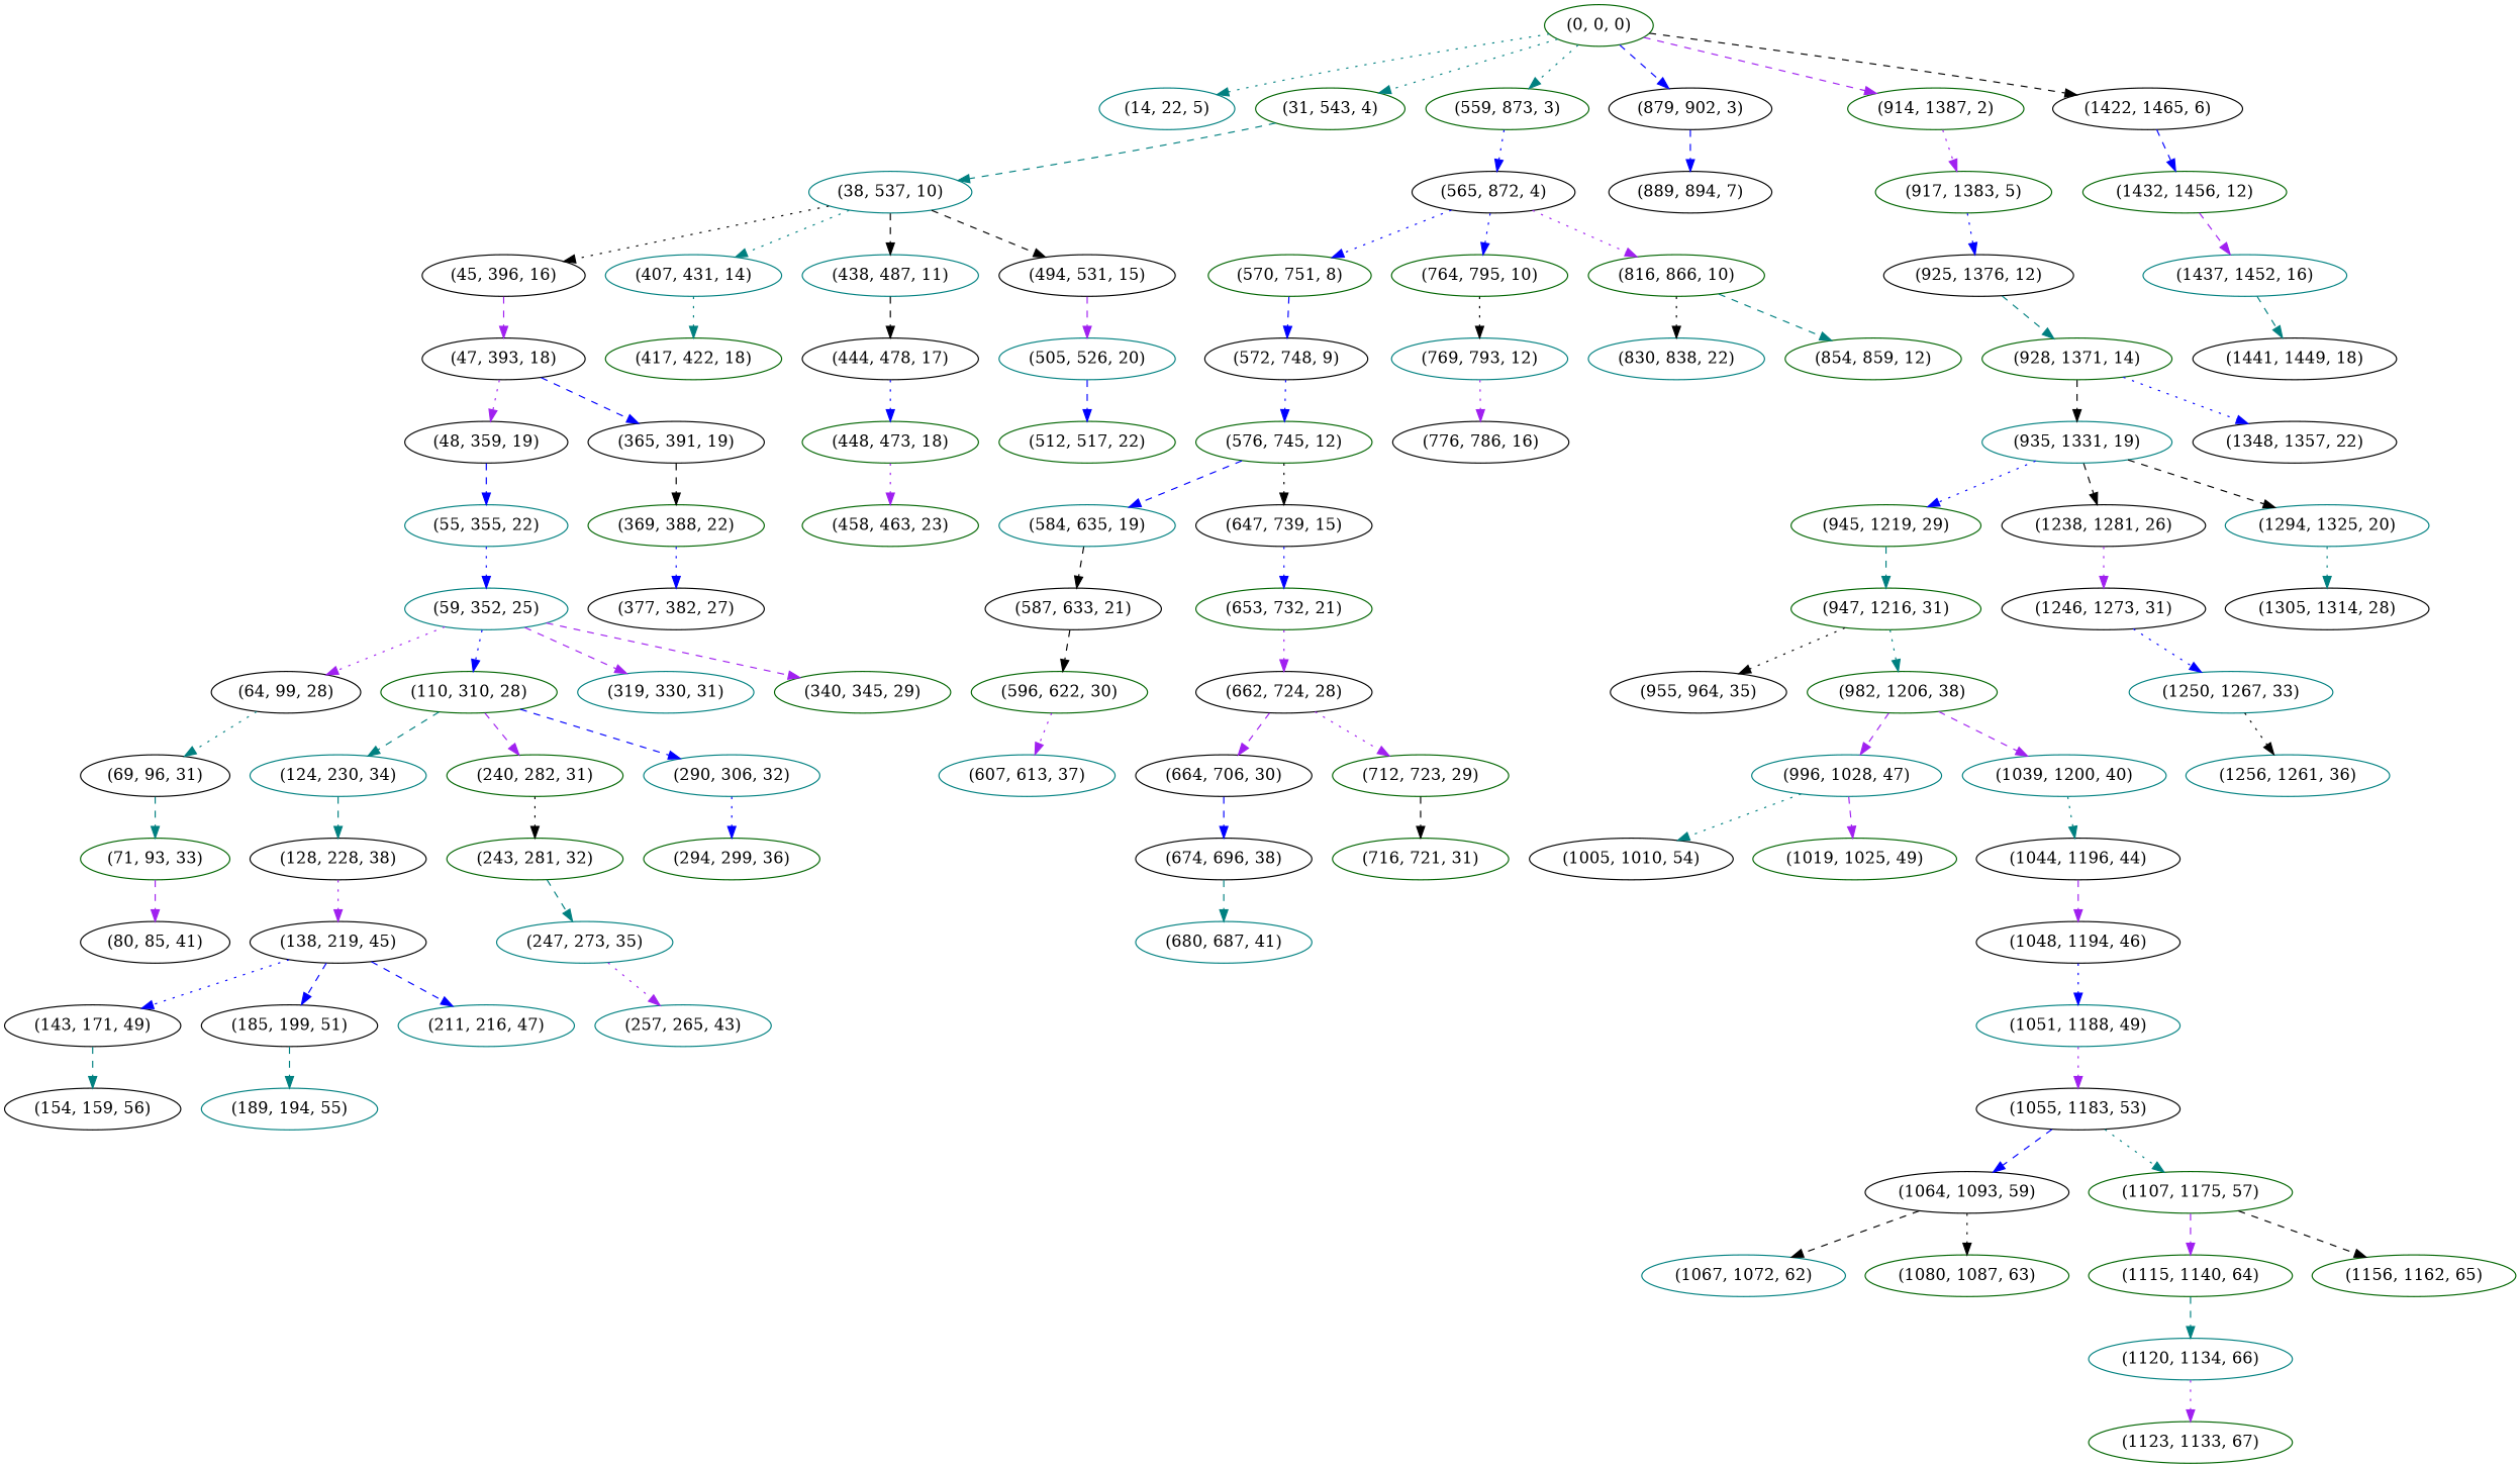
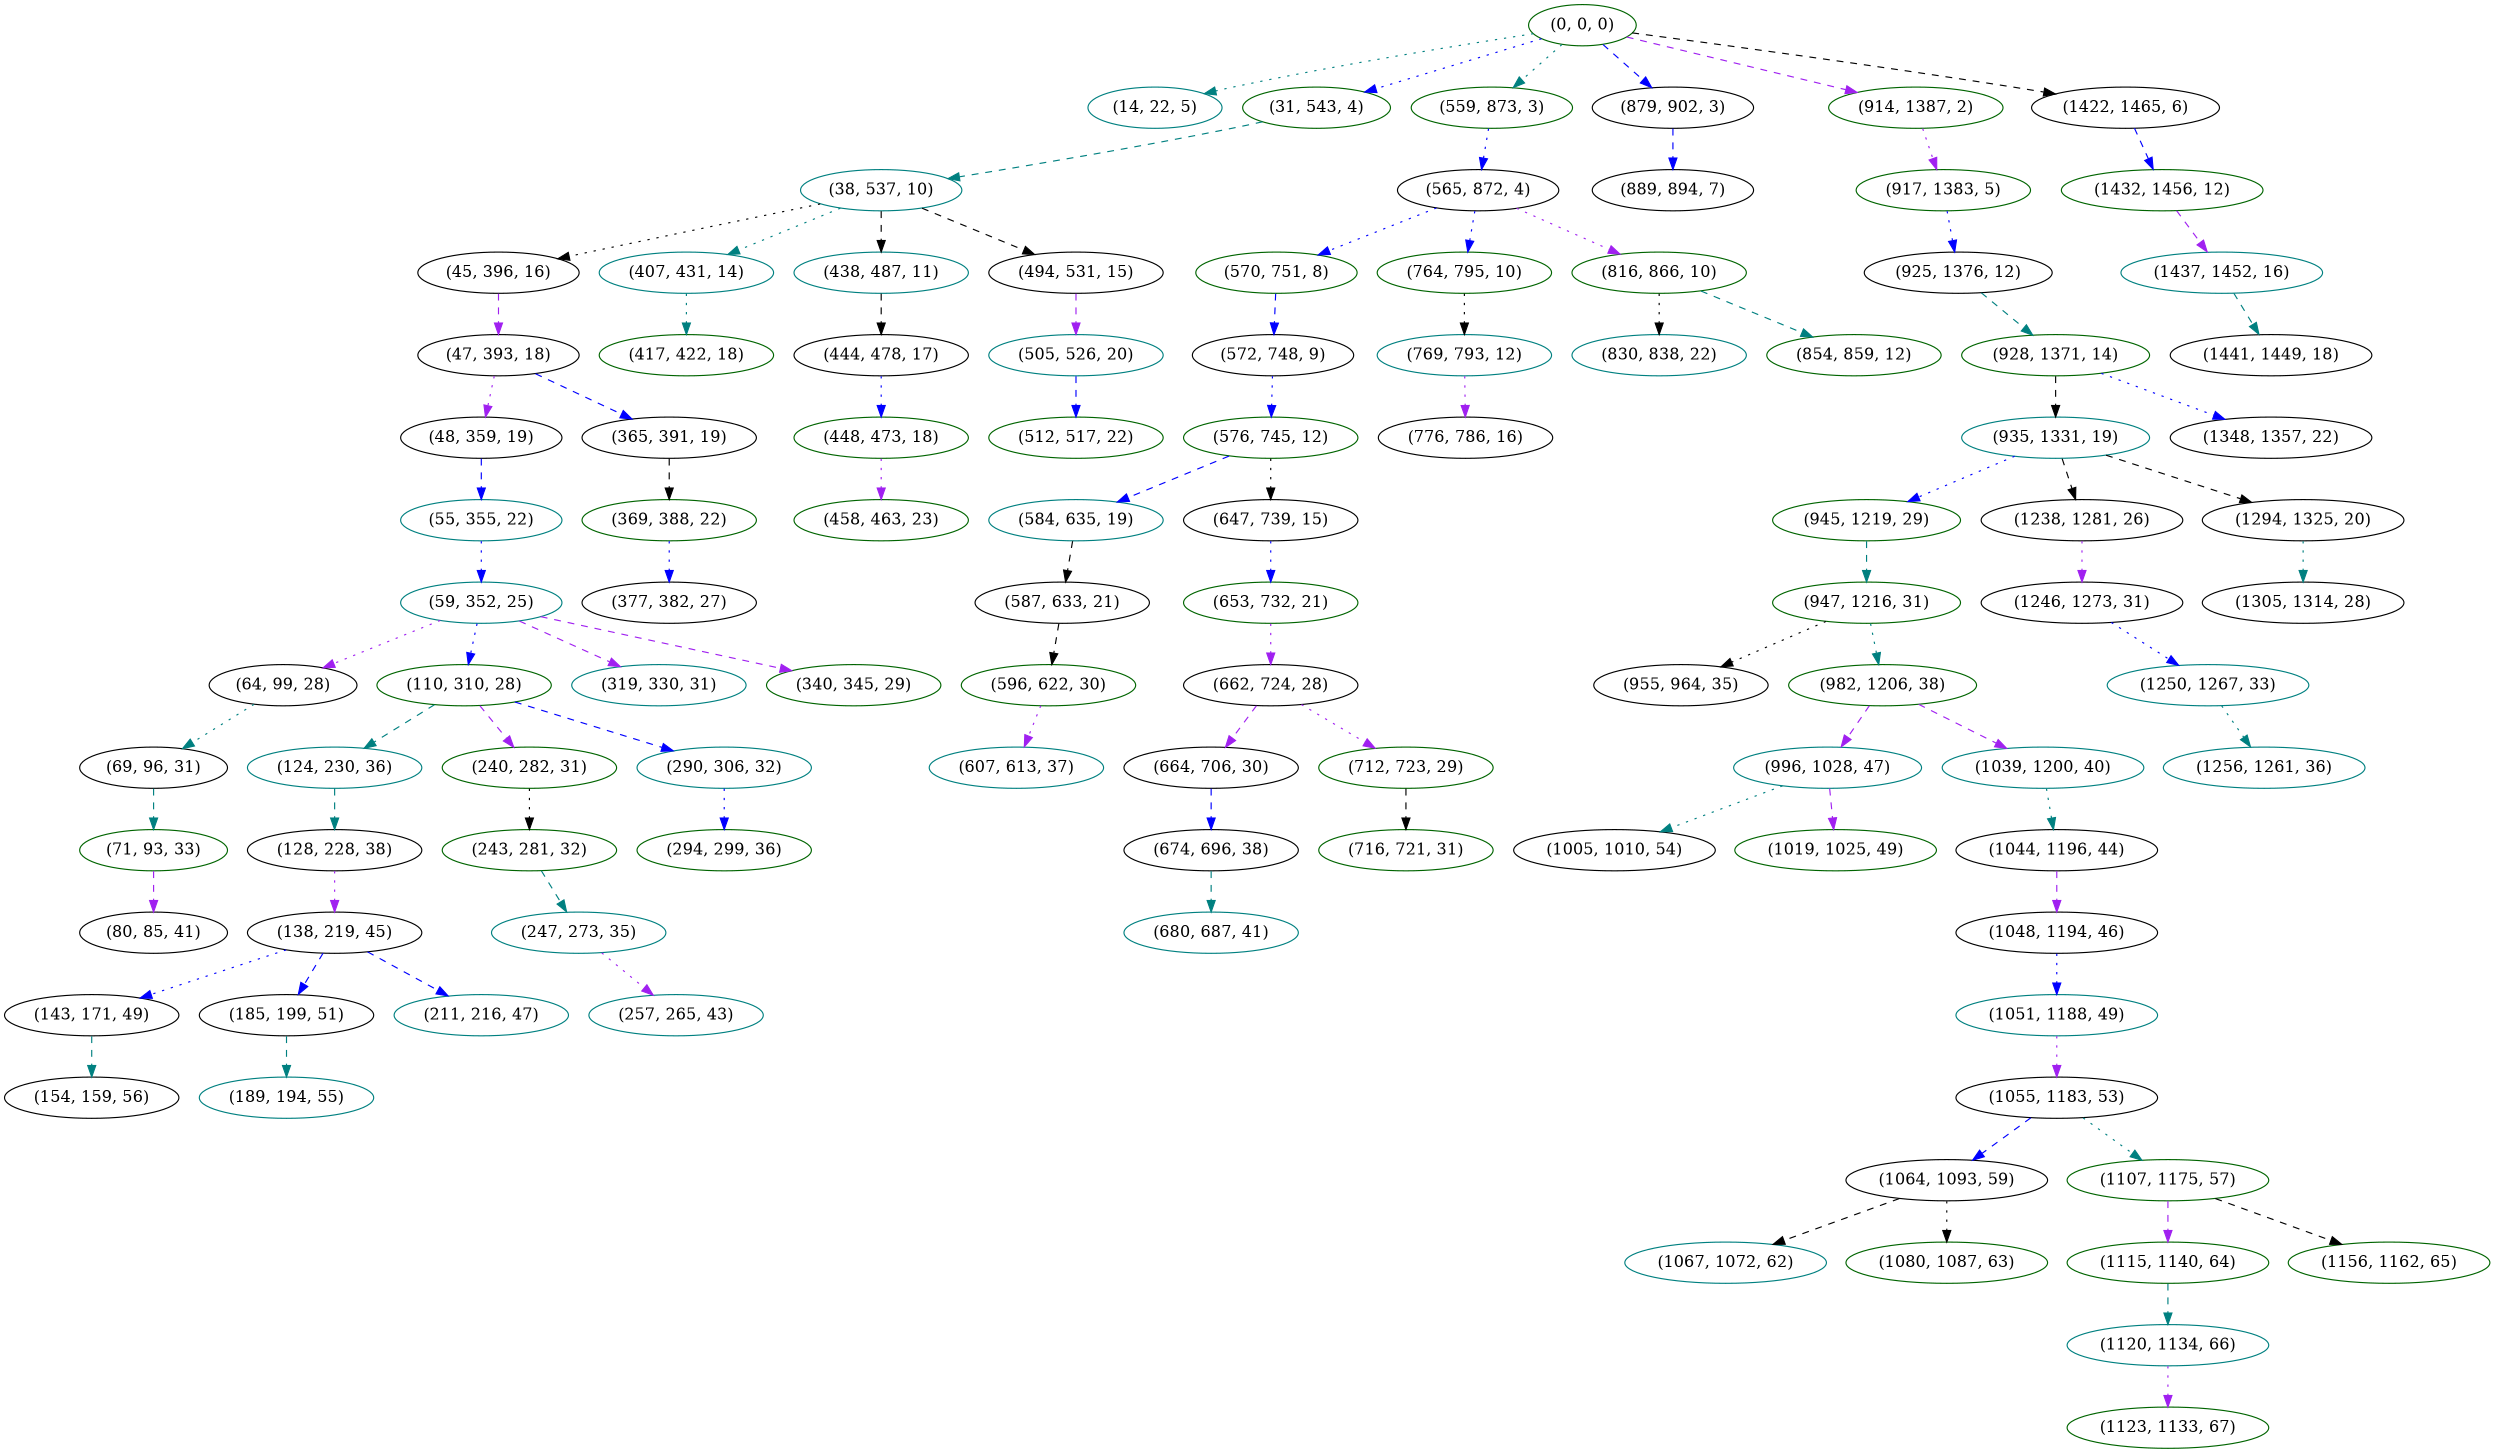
  digraph {
    node [color=black]
    edge [color=blue style=dashed]
    "(0, 0, 0)" [color=darkgreen]
    "(14, 22, 5)" [color=teal]
    "(31, 543, 4)" [color=darkgreen]
    "(559, 873, 3)" [color=darkgreen]
    "(879, 902, 3)"
    "(914, 1387, 2)" [color=darkgreen]
    "(1422, 1465, 6)"
    "(38, 537, 10)" [color=teal]
    "(565, 872, 4)"
    "(889, 894, 7)"
    "(917, 1383, 5)" [color=darkgreen]
    "(1432, 1456, 12)" [color=darkgreen]
    "(45, 396, 16)"
    "(407, 431, 14)" [color=teal]
    "(438, 487, 11)" [color=teal]
    "(494, 531, 15)"
    "(47, 393, 18)"
    "(417, 422, 18)" [color=darkgreen]
    "(444, 478, 17)"
    "(505, 526, 20)" [color=teal]
    "(48, 359, 19)"
    "(365, 391, 19)"
    "(55, 355, 22)" [color=teal]
    "(369, 388, 22)" [color=darkgreen]
    "(59, 352, 25)" [color=teal]
    "(64, 99, 28)"
    "(110, 310, 28)" [color=darkgreen]
    "(319, 330, 31)" [color=teal]
    "(340, 345, 29)" [color=darkgreen]
    "(69, 96, 31)"
-   "(124, 230, 36)" [color=teal label="(124, 230, 34)"]
+   "(124, 230, 36)" [color=teal]
    "(240, 282, 31)" [color=darkgreen]
    "(290, 306, 32)" [color=teal]
    "(71, 93, 33)" [color=darkgreen]
    "(80, 85, 41)"
    "(128, 228, 38)"
    "(243, 281, 32)" [color=darkgreen]
    "(294, 299, 36)" [color=darkgreen]
    "(138, 219, 45)"
    "(143, 171, 49)"
    "(185, 199, 51)"
    "(211, 216, 47)" [color=teal]
    "(154, 159, 56)"
    "(189, 194, 55)" [color=teal]
    "(247, 273, 35)" [color=teal]
    "(257, 265, 43)" [color=teal]
    "(377, 382, 27)"
    "(448, 473, 18)" [color=darkgreen]
    "(458, 463, 23)" [color=darkgreen]
    "(512, 517, 22)" [color=darkgreen]
    "(570, 751, 8)" [color=darkgreen]
    "(764, 795, 10)" [color=darkgreen]
    "(816, 866, 10)" [color=darkgreen]
    "(572, 748, 9)"
    "(769, 793, 12)" [color=teal]
    "(830, 838, 22)" [color=teal]
    "(854, 859, 12)" [color=darkgreen]
    "(576, 745, 12)" [color=darkgreen]
    "(584, 635, 19)" [color=teal]
    "(647, 739, 15)"
    "(587, 633, 21)"
    "(653, 732, 21)" [color=darkgreen]
    "(596, 622, 30)" [color=darkgreen]
    "(607, 613, 37)" [color=teal]
    "(662, 724, 28)"
    "(664, 706, 30)"
    "(712, 723, 29)" [color=darkgreen]
    "(674, 696, 38)"
    "(716, 721, 31)" [color=darkgreen]
    "(680, 687, 41)" [color=teal]
    "(776, 786, 16)"
    "(925, 1376, 12)"
    "(928, 1371, 14)" [color=darkgreen]
    "(935, 1331, 19)" [color=teal]
    "(1348, 1357, 22)"
    "(945, 1219, 29)" [color=darkgreen]
    "(1238, 1281, 26)"
-   "(1294, 1325, 20)" [color=teal]
+   "(1294, 1325, 20)"
    "(947, 1216, 31)" [color=darkgreen]
    "(1246, 1273, 31)"
    "(1305, 1314, 28)"
    "(955, 964, 35)"
    "(982, 1206, 38)" [color=darkgreen]
    "(996, 1028, 47)" [color=teal]
    "(1039, 1200, 40)" [color=teal]
    "(1005, 1010, 54)"
    "(1019, 1025, 49)" [color=darkgreen]
    "(1044, 1196, 44)"
    "(1048, 1194, 46)"
    "(1051, 1188, 49)" [color=teal]
    "(1055, 1183, 53)"
    "(1064, 1093, 59)"
    "(1107, 1175, 57)" [color=darkgreen]
    "(1067, 1072, 62)" [color=teal]
    "(1080, 1087, 63)" [color=darkgreen]
    "(1115, 1140, 64)" [color=darkgreen]
    "(1156, 1162, 65)" [color=darkgreen]
    "(1120, 1134, 66)" [color=teal]
    "(1123, 1133, 67)" [color=darkgreen]
    "(1250, 1267, 33)" [color=teal]
    "(1256, 1261, 36)" [color=teal]
    "(1437, 1452, 16)" [color=teal]
    "(1441, 1449, 18)"
    "(0, 0, 0)" -> "(14, 22, 5)" [color=teal style=dotted]
-   "(0, 0, 0)" -> "(31, 543, 4)" [color=teal style=dotted]
+   "(0, 0, 0)" -> "(31, 543, 4)" [style=dotted]
    "(0, 0, 0)" -> "(559, 873, 3)" [color=teal style=dotted]
    "(0, 0, 0)" -> "(879, 902, 3)"
    "(0, 0, 0)" -> "(914, 1387, 2)" [color=purple]
    "(0, 0, 0)" -> "(1422, 1465, 6)" [color=black]
    "(31, 543, 4)" -> "(38, 537, 10)" [color=teal]
    "(559, 873, 3)" -> "(565, 872, 4)" [style=dotted]
    "(879, 902, 3)" -> "(889, 894, 7)"
    "(914, 1387, 2)" -> "(917, 1383, 5)" [color=purple style=dotted]
    "(1422, 1465, 6)" -> "(1432, 1456, 12)"
    "(38, 537, 10)" -> "(45, 396, 16)" [color=black style=dotted]
    "(38, 537, 10)" -> "(407, 431, 14)" [color=teal style=dotted]
    "(38, 537, 10)" -> "(438, 487, 11)" [color=black]
    "(38, 537, 10)" -> "(494, 531, 15)" [color=black]
    "(565, 872, 4)" -> "(570, 751, 8)" [style=dotted]
    "(565, 872, 4)" -> "(764, 795, 10)" [style=dotted]
    "(565, 872, 4)" -> "(816, 866, 10)" [color=purple style=dotted]
    "(917, 1383, 5)" -> "(925, 1376, 12)" [style=dotted]
    "(1432, 1456, 12)" -> "(1437, 1452, 16)" [color=purple]
    "(45, 396, 16)" -> "(47, 393, 18)" [color=purple]
    "(407, 431, 14)" -> "(417, 422, 18)" [color=teal style=dotted]
    "(438, 487, 11)" -> "(444, 478, 17)" [color=black]
    "(494, 531, 15)" -> "(505, 526, 20)" [color=purple]
    "(47, 393, 18)" -> "(48, 359, 19)" [color=purple style=dotted]
    "(47, 393, 18)" -> "(365, 391, 19)"
    "(444, 478, 17)" -> "(448, 473, 18)" [style=dotted]
    "(505, 526, 20)" -> "(512, 517, 22)"
    "(48, 359, 19)" -> "(55, 355, 22)"
    "(365, 391, 19)" -> "(369, 388, 22)" [color=black]
    "(55, 355, 22)" -> "(59, 352, 25)" [style=dotted]
    "(369, 388, 22)" -> "(377, 382, 27)" [style=dotted]
    "(59, 352, 25)" -> "(64, 99, 28)" [color=purple style=dotted]
    "(59, 352, 25)" -> "(110, 310, 28)" [style=dotted]
    "(59, 352, 25)" -> "(319, 330, 31)" [color=purple]
    "(59, 352, 25)" -> "(340, 345, 29)" [color=purple]
    "(64, 99, 28)" -> "(69, 96, 31)" [color=teal style=dotted]
    "(110, 310, 28)" -> "(124, 230, 36)" [color=teal]
    "(110, 310, 28)" -> "(240, 282, 31)" [color=purple]
    "(110, 310, 28)" -> "(290, 306, 32)"
    "(69, 96, 31)" -> "(71, 93, 33)" [color=teal]
    "(124, 230, 36)" -> "(128, 228, 38)" [color=teal]
    "(240, 282, 31)" -> "(243, 281, 32)" [color=black style=dotted]
    "(290, 306, 32)" -> "(294, 299, 36)" [style=dotted]
    "(71, 93, 33)" -> "(80, 85, 41)" [color=purple]
    "(128, 228, 38)" -> "(138, 219, 45)" [color=purple style=dotted]
    "(243, 281, 32)" -> "(247, 273, 35)" [color=teal]
    "(138, 219, 45)" -> "(143, 171, 49)" [style=dotted]
    "(138, 219, 45)" -> "(185, 199, 51)"
    "(138, 219, 45)" -> "(211, 216, 47)"
    "(143, 171, 49)" -> "(154, 159, 56)" [color=teal]
    "(185, 199, 51)" -> "(189, 194, 55)" [color=teal]
    "(247, 273, 35)" -> "(257, 265, 43)" [color=purple style=dotted]
    "(448, 473, 18)" -> "(458, 463, 23)" [color=purple style=dotted]
    "(570, 751, 8)" -> "(572, 748, 9)"
    "(764, 795, 10)" -> "(769, 793, 12)" [color=black style=dotted]
    "(816, 866, 10)" -> "(830, 838, 22)" [color=black style=dotted]
    "(816, 866, 10)" -> "(854, 859, 12)" [color=teal]
    "(572, 748, 9)" -> "(576, 745, 12)" [style=dotted]
    "(769, 793, 12)" -> "(776, 786, 16)" [color=purple style=dotted]
    "(576, 745, 12)" -> "(584, 635, 19)"
    "(576, 745, 12)" -> "(647, 739, 15)" [color=black style=dotted]
    "(584, 635, 19)" -> "(587, 633, 21)" [color=black]
    "(647, 739, 15)" -> "(653, 732, 21)" [style=dotted]
    "(587, 633, 21)" -> "(596, 622, 30)" [color=black]
    "(653, 732, 21)" -> "(662, 724, 28)" [color=purple style=dotted]
    "(596, 622, 30)" -> "(607, 613, 37)" [color=purple style=dotted]
    "(662, 724, 28)" -> "(664, 706, 30)" [color=purple]
    "(662, 724, 28)" -> "(712, 723, 29)" [color=purple style=dotted]
    "(664, 706, 30)" -> "(674, 696, 38)"
    "(712, 723, 29)" -> "(716, 721, 31)" [color=black]
    "(674, 696, 38)" -> "(680, 687, 41)" [color=teal]
    "(925, 1376, 12)" -> "(928, 1371, 14)" [color=teal]
    "(928, 1371, 14)" -> "(935, 1331, 19)" [color=black]
    "(928, 1371, 14)" -> "(1348, 1357, 22)" [style=dotted]
    "(935, 1331, 19)" -> "(945, 1219, 29)" [style=dotted]
    "(935, 1331, 19)" -> "(1238, 1281, 26)" [color=black]
    "(935, 1331, 19)" -> "(1294, 1325, 20)" [color=black]
    "(945, 1219, 29)" -> "(947, 1216, 31)" [color=teal]
    "(1238, 1281, 26)" -> "(1246, 1273, 31)" [color=purple style=dotted]
    "(1294, 1325, 20)" -> "(1305, 1314, 28)" [color=teal style=dotted]
    "(947, 1216, 31)" -> "(955, 964, 35)" [color=black style=dotted]
    "(947, 1216, 31)" -> "(982, 1206, 38)" [color=teal style=dotted]
    "(1246, 1273, 31)" -> "(1250, 1267, 33)" [style=dotted]
    "(982, 1206, 38)" -> "(996, 1028, 47)" [color=purple]
    "(982, 1206, 38)" -> "(1039, 1200, 40)" [color=purple]
    "(996, 1028, 47)" -> "(1005, 1010, 54)" [color=teal style=dotted]
    "(996, 1028, 47)" -> "(1019, 1025, 49)" [color=purple]
    "(1039, 1200, 40)" -> "(1044, 1196, 44)" [color=teal style=dotted]
    "(1044, 1196, 44)" -> "(1048, 1194, 46)" [color=purple]
    "(1048, 1194, 46)" -> "(1051, 1188, 49)" [style=dotted]
    "(1051, 1188, 49)" -> "(1055, 1183, 53)" [color=purple style=dotted]
    "(1055, 1183, 53)" -> "(1064, 1093, 59)"
    "(1055, 1183, 53)" -> "(1107, 1175, 57)" [color=teal style=dotted]
    "(1064, 1093, 59)" -> "(1067, 1072, 62)" [color=black]
    "(1064, 1093, 59)" -> "(1080, 1087, 63)" [color=black style=dotted]
    "(1107, 1175, 57)" -> "(1115, 1140, 64)" [color=purple]
    "(1107, 1175, 57)" -> "(1156, 1162, 65)" [color=black]
    "(1115, 1140, 64)" -> "(1120, 1134, 66)" [color=teal]
    "(1120, 1134, 66)" -> "(1123, 1133, 67)" [color=purple style=dotted]
-   "(1250, 1267, 33)" -> "(1256, 1261, 36)" [color=black style=dotted]
+   "(1250, 1267, 33)" -> "(1256, 1261, 36)" [color=teal style=dotted]
    "(1437, 1452, 16)" -> "(1441, 1449, 18)" [color=teal]
  }
